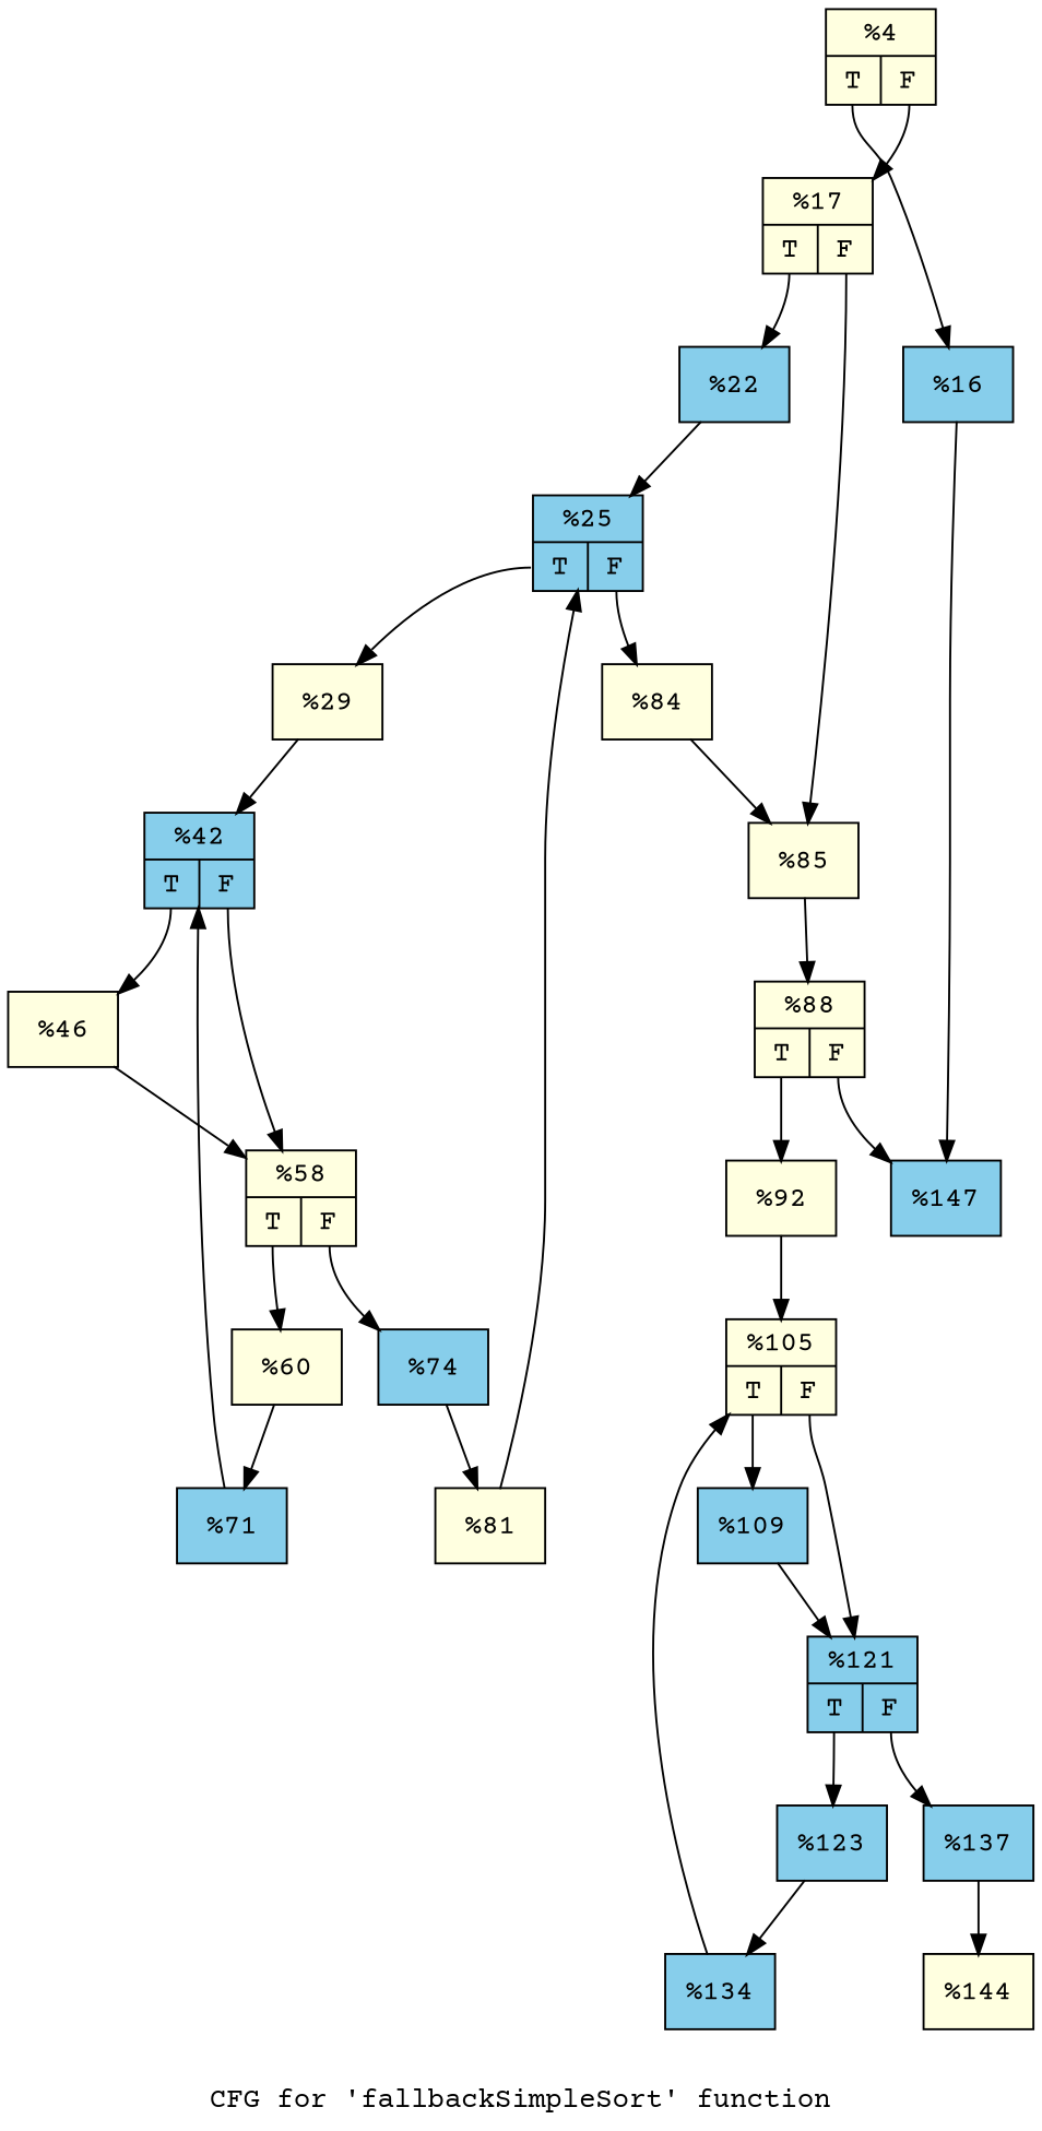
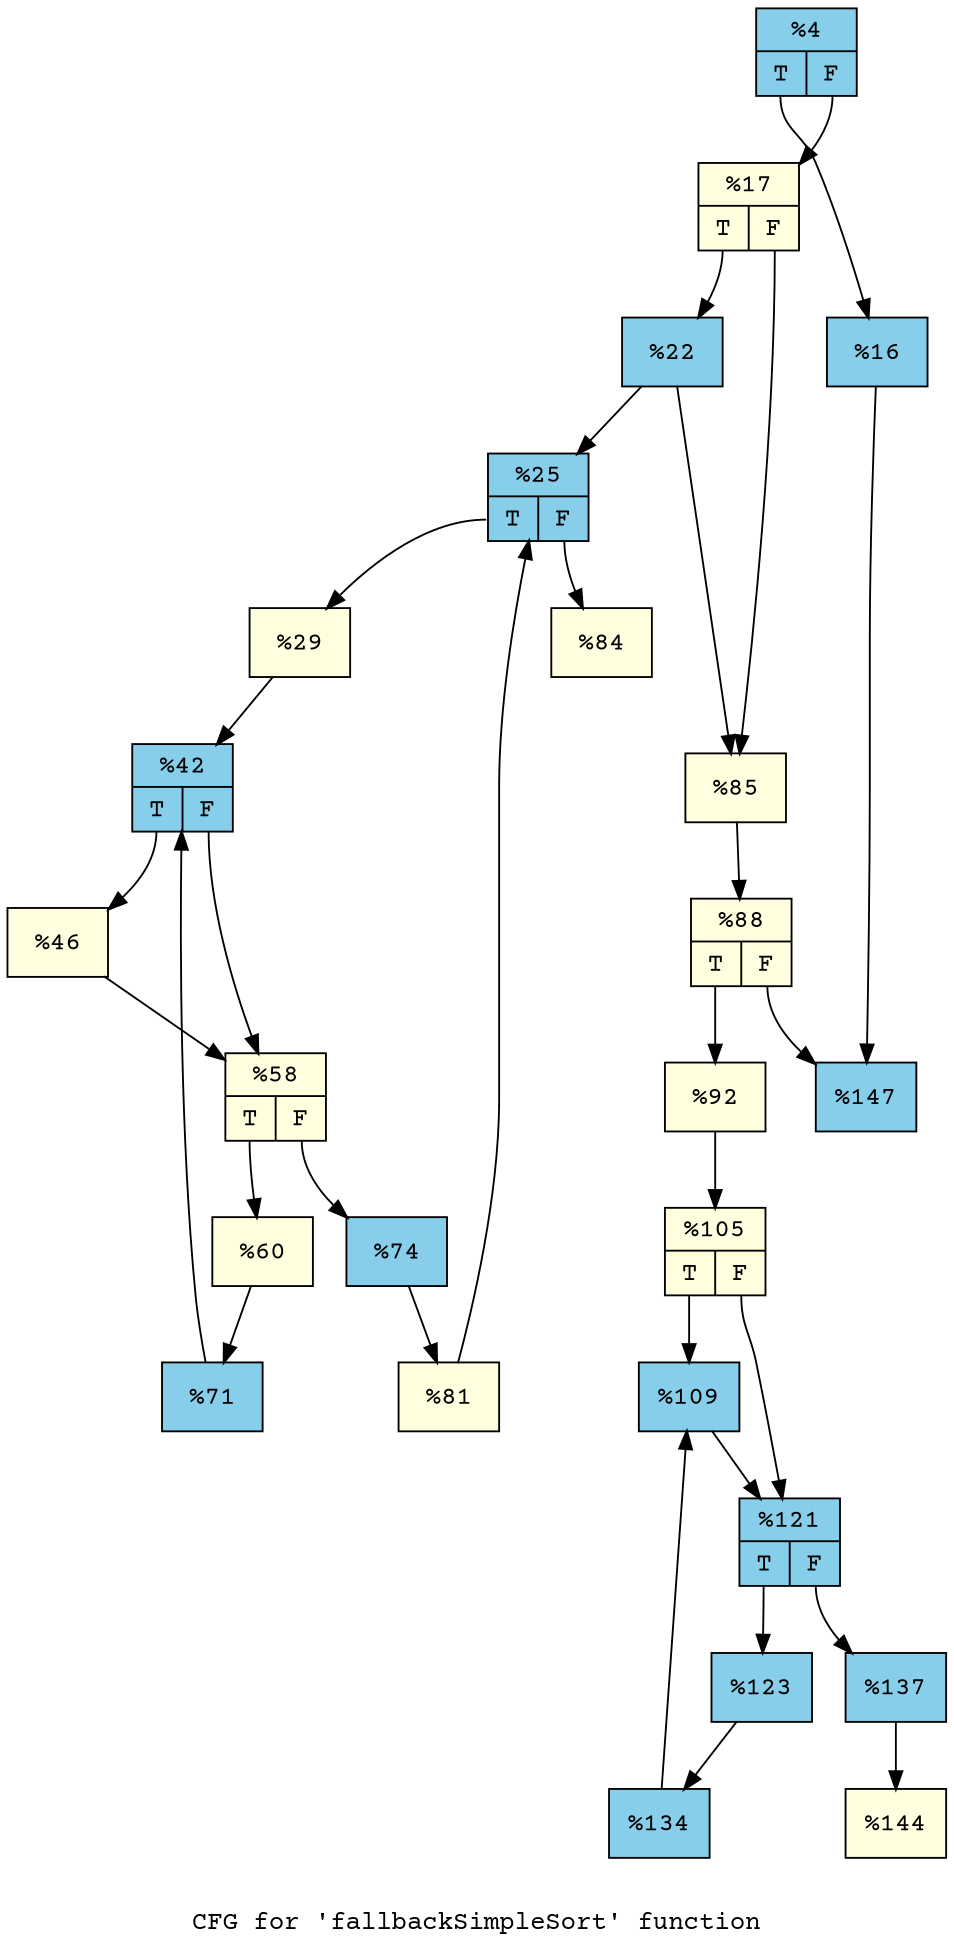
  digraph {
    fontname="Courier Prime"
    label="CFG for 'fallbackSimpleSort' function"
    node [fillcolor=lightyellow fontname="Courier Prime" shape=record style=filled]
    edge [fontname="Courier Prime"]
-   n1 [label="{%4|{<s0>T|<s1>F}}"]
+   n1 [fillcolor=skyblue label="{%4|{<s0>T|<s1>F}}"]
    n2 [fillcolor=skyblue label="{%16}"]
    n3 [label="{%17|{<s0>T|<s1>F}}"]
    n4 [fillcolor=skyblue label="{%147}"]
    n5 [fillcolor=skyblue label="{%22}"]
    n6 [label="{%85}"]
    n7 [fillcolor=skyblue label="{%25|{<s0>T|<s1>F}}"]
    n8 [label="{%88|{<s0>T|<s1>F}}"]
    n9 [label="{%29}"]
    n10 [label="{%84}"]
    n11 [label="{%92}"]
    n12 [fillcolor=skyblue label="{%42|{<s0>T|<s1>F}}"]
    n13 [label="{%46}"]
    n14 [label="{%58|{<s0>T|<s1>F}}"]
    n15 [label="{%60}"]
    n16 [fillcolor=skyblue label="{%74}"]
    n17 [fillcolor=skyblue label="{%71}"]
    n18 [label="{%81}"]
    n19 [label="{%105|{<s0>T|<s1>F}}"]
    n20 [fillcolor=skyblue label="{%109}"]
    n21 [fillcolor=skyblue label="{%121|{<s0>T|<s1>F}}"]
    n22 [fillcolor=skyblue label="{%123}"]
    n23 [fillcolor=skyblue label="{%137}"]
    n24 [fillcolor=skyblue label="{%134}"]
    n25 [label="{%144}"]
    n1 -> n2 [tailport=s0]
    n1 -> n3 [tailport=s1]
    n2 -> n4
    n3 -> n5 [tailport=s0]
    n3 -> n6 [tailport=s1]
    n5 -> n7
    n6 -> n8
    n7 -> n9 [tailport=s0]
    n7 -> n10 [tailport=s1]
    n8 -> n4 [tailport=s1]
    n8 -> n11 [tailport=s0]
    n9 -> n12
-   n10 -> n6
+   n5 -> n6
    n11 -> n19
    n12 -> n13 [tailport=s0]
    n12 -> n14 [tailport=s1]
    n13 -> n14
    n14 -> n15 [tailport=s0]
    n14 -> n16 [tailport=s1]
    n15 -> n17
    n16 -> n18
    n17 -> n12
    n18 -> n7
    n19 -> n20 [tailport=s0]
    n19 -> n21 [tailport=s1]
    n20 -> n21
    n21 -> n22 [tailport=s0]
    n21 -> n23 [tailport=s1]
    n22 -> n24
    n23 -> n25
-   n24 -> n19
+   n24 -> n20
  }
